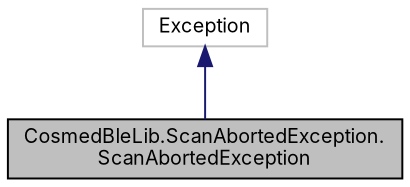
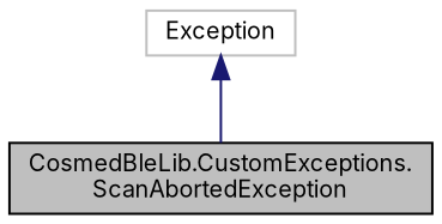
  digraph {
    fontname=Inter
    node [fontname=Inter fontsize=10 shape=record style=filled]
-   n1 [color=black fillcolor=grey75 fontcolor=black height=0.2 label="CosmedBleLib.ScanAbortedException.\lScanAbortedException" width=0.4]
+   n1 [color=black fillcolor=grey75 fontcolor=black height=0.2 label="CosmedBleLib.CustomExceptions.\lScanAbortedException" width=0.4]
    n2 [color=grey75 fillcolor=white height=0.2 label=Exception width=0.4]
    n2 -> n1 [color=midnightblue dir=back fontname=Inter fontsize=10 labelfontname=Helvetica labelfontsize=10 style=solid]
  }
